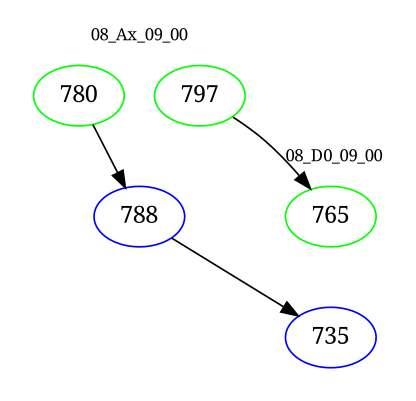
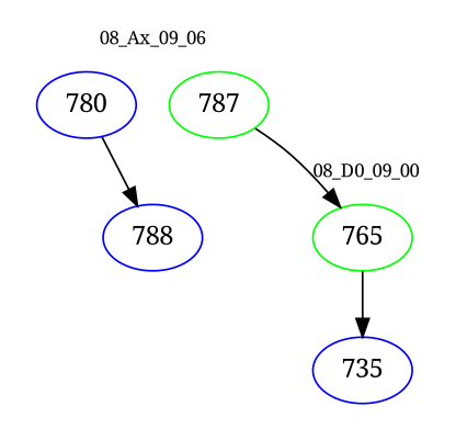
  digraph {
    fontname="Noto Serif"
    node [color=blue fontname="Noto Serif"]
    edge [color=black fontname="Noto Serif"]
-   n1 [color=green label=797]
-   n2 [color=green label=780]
+   n1 [color=green label=787]
+   n2 [label=780]
    n3 [label=788]
    n4 [color=green label=765]
    n5 [label=735]
    subgraph cluster_1 {
      color=white
      fontsize=10
-     label="08_Ax_09_00"
+     label="08_Ax_09_06"
      n1
      n2
      n3
    }
    subgraph cluster_2 {
      color=white
      fontsize=10
      label="08_D0_09_00"
      n4
      n5
    }
    n1 -> n4
    n2 -> n3
-   n3 -> n5
+   n4 -> n5
  }
